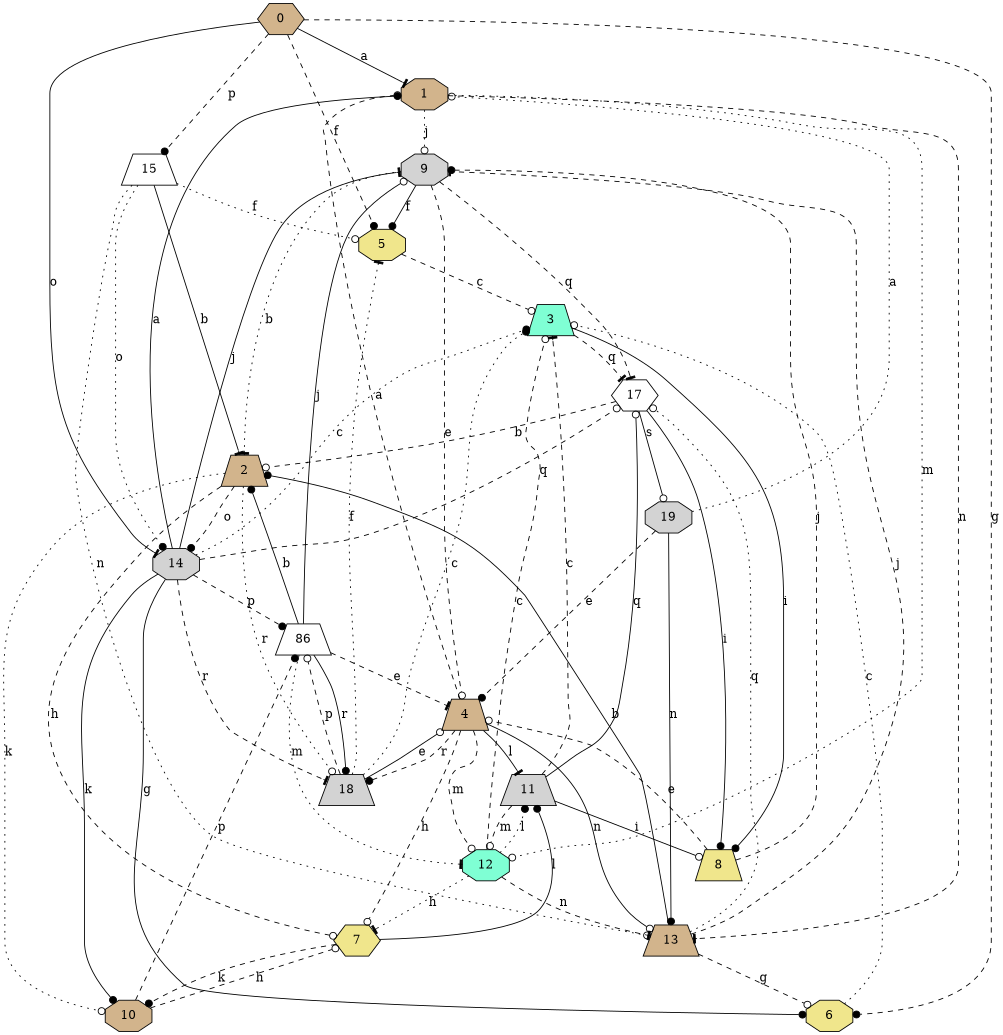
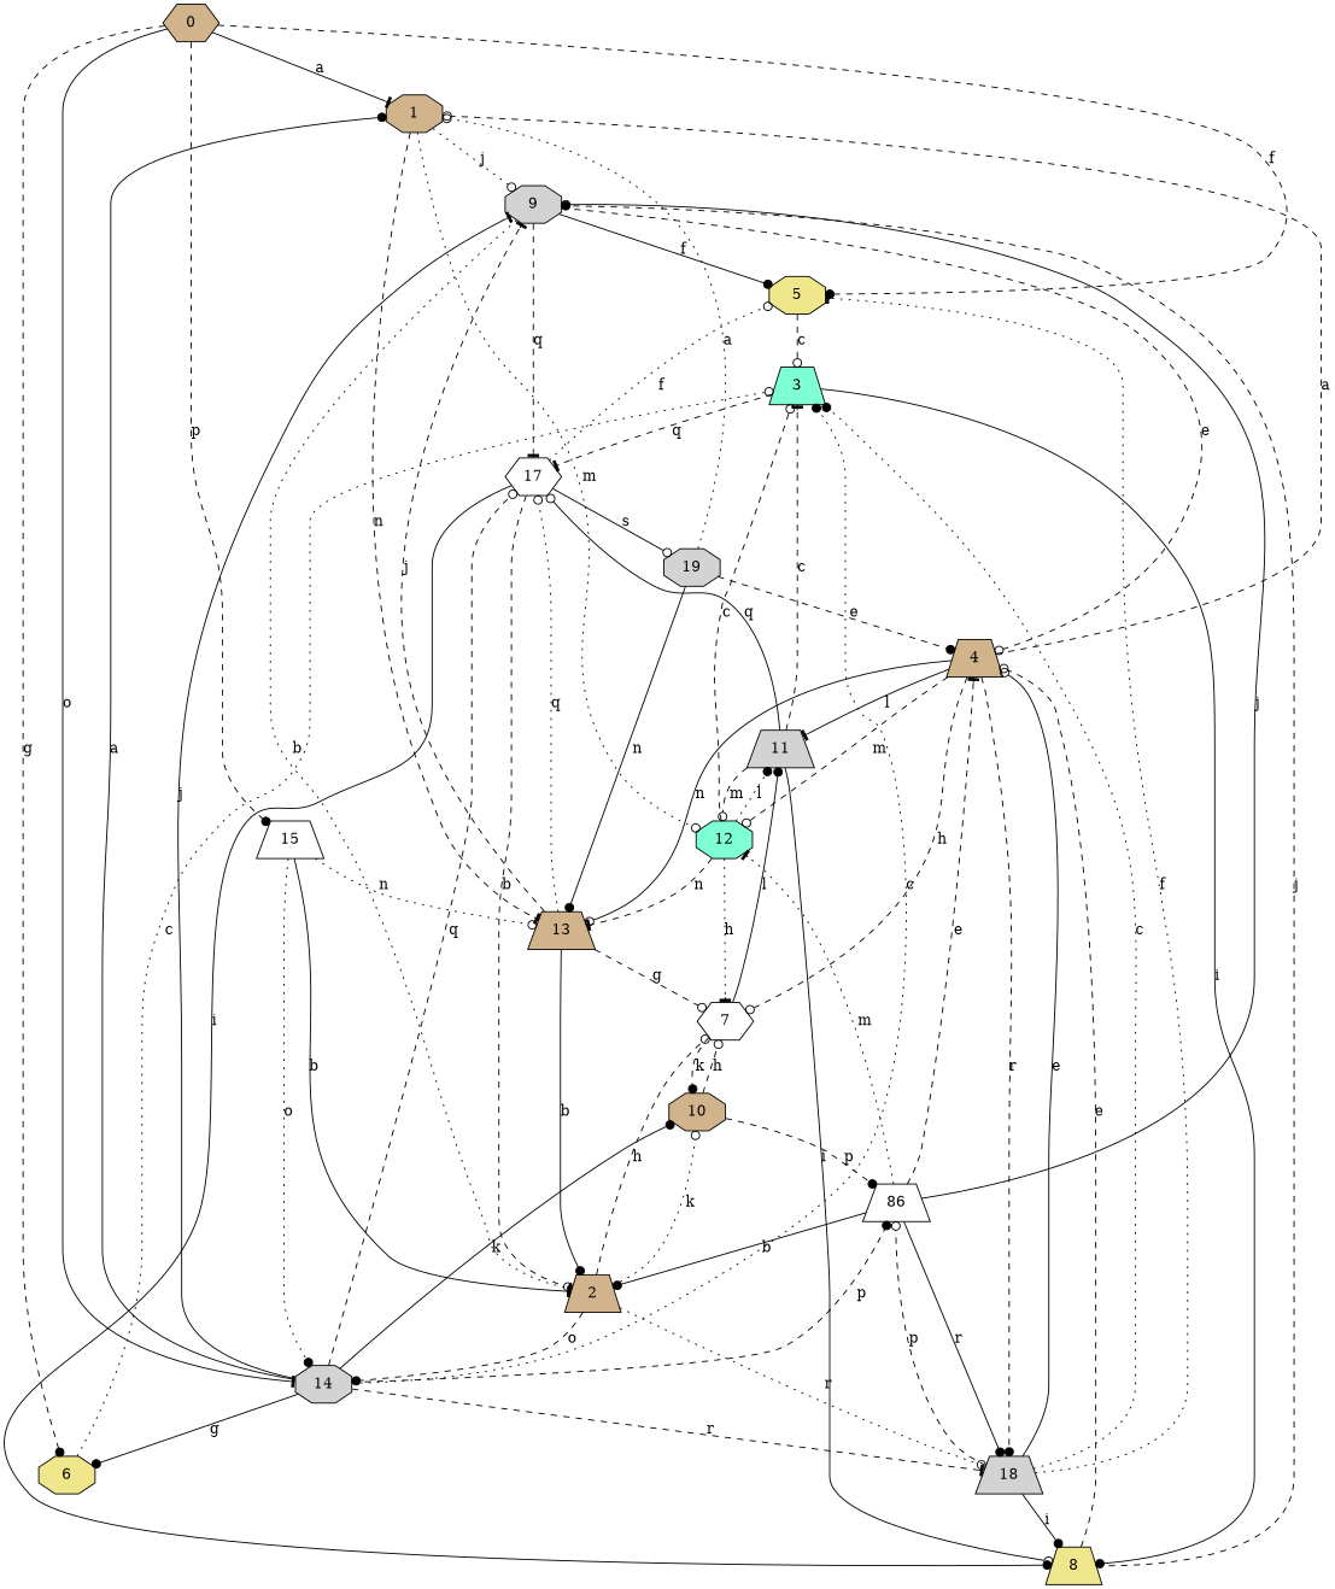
  strict digraph {
    node [fillcolor=tan shape=trapezium style=filled]
    edge [arrowhead=odot style=dashed]
    0 [shape=hexagon]
    1 [shape=octagon]
    5 [fillcolor=khaki shape=octagon]
    6 [fillcolor=khaki shape=octagon]
    14 [fillcolor=lightgrey shape=octagon]
    15 [fillcolor=white]
    9 [fillcolor=lightgrey shape=octagon]
    12 [fillcolor=aquamarine shape=octagon]
    13
    3 [fillcolor=aquamarine]
    10 [shape=octagon]
    18 [fillcolor=lightgrey]
    17 [fillcolor=white shape=hexagon]
    n14 [fillcolor=white label=86]
    2
    4
-   7 [fillcolor=khaki shape=hexagon]
+   7 [fillcolor=white shape=hexagon]
    11 [fillcolor=lightgrey]
    8 [fillcolor=khaki]
    19 [fillcolor=lightgrey shape=octagon]
    0 -> 1 [arrowhead=tee label=a style=solid]
    0 -> 5 [arrowhead=dot label=f]
    0 -> 6 [arrowhead=dot label=g]
    0 -> 14 [arrowhead=tee label=o style=solid]
    0 -> 15 [arrowhead=dot label=p]
    1 -> 9 [label=j style=dotted]
    1 -> 12 [label=m style=dotted]
    1 -> 13 [arrowhead=tee label=n]
    5 -> 3 [label=c]
    6 -> 3 [label=c style=dotted]
    14 -> 1 [arrowhead=dot label=a style=solid]
    14 -> 6 [arrowhead=dot label=g style=solid]
    14 -> 9 [arrowhead=tee label=j style=solid]
    14 -> 3 [arrowhead=dot label=c style=dotted]
    14 -> 10 [arrowhead=dot label=k style=solid]
    14 -> 18 [arrowhead=tee label=r]
    14 -> 17 [label=q]
    14 -> n14 [arrowhead=dot label=p]
-   15 -> 5 [label=f style=dotted]
+   17 -> 5 [label=f style=dotted]
    15 -> 14 [arrowhead=dot label=o style=dotted]
    15 -> 13 [label=n style=dotted]
    15 -> 2 [arrowhead=tee label=b style=solid]
    9 -> 5 [arrowhead=dot label=f style=solid]
    9 -> 17 [arrowhead=tee label=q]
    9 -> 2 [arrowhead=tee label=b style=dotted]
    9 -> 4 [label=e]
    12 -> 13 [arrowhead=tee label=n]
    12 -> 3 [label=c]
    12 -> 7 [arrowhead=tee label=h style=dotted]
    12 -> 11 [arrowhead=dot label=l style=dotted]
-   13 -> 6 [label=g]
+   13 -> 7 [label=g]
    13 -> 9 [arrowhead=tee label=j]
    13 -> 17 [label=q style=dotted]
    13 -> 2 [arrowhead=dot label=b style=solid]
    3 -> 17 [arrowhead=tee label=q]
    3 -> 8 [arrowhead=dot label=i style=solid]
    10 -> n14 [arrowhead=dot label=p]
    10 -> 7 [label=h]
    18 -> 5 [arrowhead=tee label=f style=dotted]
    18 -> 3 [arrowhead=dot label=c style=dotted]
    18 -> n14 [label=p]
    18 -> 4 [label=e style=solid]
+   18 -> 8 [arrowhead=dot label=i style=solid]
    17 -> 2 [label=b]
    17 -> 8 [arrowhead=dot label=i style=solid]
    17 -> 19 [label=s style=solid]
    n14 -> 9 [label=j style=solid]
    n14 -> 12 [arrowhead=tee label=m style=dotted]
    n14 -> 18 [arrowhead=dot label=r style=solid]
    n14 -> 2 [arrowhead=dot label=b style=solid]
    n14 -> 4 [arrowhead=tee label=e]
    2 -> 14 [arrowhead=dot label=o]
    2 -> 10 [label=k style=dotted]
    2 -> 18 [label=r style=dotted]
    2 -> 7 [label=h]
    4 -> 1 [label=a]
    4 -> 12 [label=m]
    4 -> 13 [label=n style=solid]
    4 -> 18 [arrowhead=dot label=r]
    4 -> 7 [label=h]
    4 -> 11 [arrowhead=tee label=l style=solid]
    7 -> 10 [arrowhead=dot label=k]
    7 -> 11 [arrowhead=dot label=l style=solid]
    11 -> 12 [label=m]
    11 -> 3 [arrowhead=tee label=c]
    11 -> 17 [label=q style=solid]
    11 -> 8 [label=i style=solid]
    8 -> 9 [arrowhead=dot label=j]
    8 -> 4 [label=e]
    19 -> 1 [label=a style=dotted]
    19 -> 13 [arrowhead=dot label=n style=solid]
    19 -> 4 [arrowhead=dot label=e]
  }
